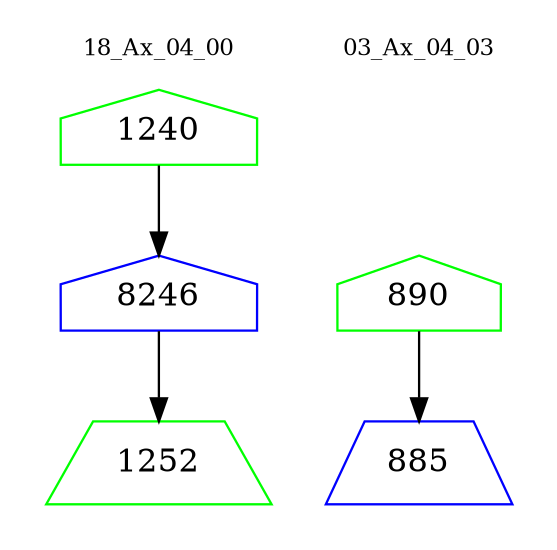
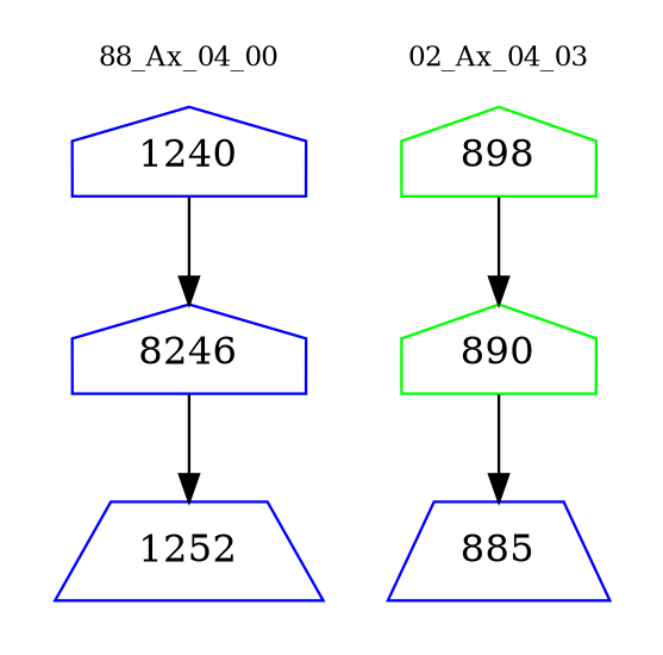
  digraph {
    node [color=green shape=house]
    edge [color=black]
-   n1 [label=1240]
+   n1 [color=blue label=1240]
    n2 [color=blue label=8246]
-   n3 [label=1252 shape=trapezium]
+   n3 [color=blue label=1252 shape=trapezium]
+   n4 [label=898]
    n5 [label=890]
    n6 [color=blue label=885 shape=trapezium]
    subgraph cluster_1 {
      color=white
      fontsize=10
-     label="18_Ax_04_00"
+     label="88_Ax_04_00"
      n1
      n2
      n3
    }
    subgraph cluster_2 {
      color=white
      fontsize=10
-     label="03_Ax_04_03"
+     label="02_Ax_04_03"
+     n4
      n5
      n6
    }
    n1 -> n2
    n2 -> n3
+   n4 -> n5
    n5 -> n6
  }
